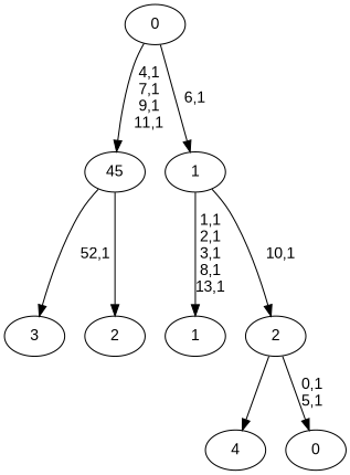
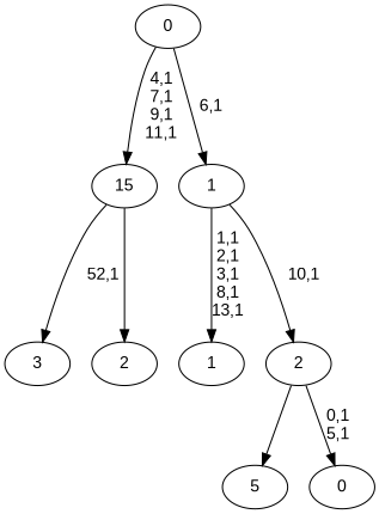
  digraph {
    fontname="Liberation Sans"
    node [fontname="Liberation Sans"]
    edge [fontname="Liberation Sans"]
-   n1 [label=4]
+   n1 [label=5]
    n2 [label=3]
    n3 [label=2]
-   15 [label=45]
+   15
    n5 [label=1]
    n6 [label=0]
    2
    1
    0
    15 -> n2 [label="52,1"]
    15 -> n3
    2 -> n1
    2 -> n6 [label="0,1\n5,1"]
    1 -> n5 [label="1,1\n2,1\n3,1\n8,1\n13,1"]
    1 -> 2 [label="10,1"]
    0 -> 15 [label="4,1\n7,1\n9,1\n11,1"]
    0 -> 1 [label="6,1"]
  }
